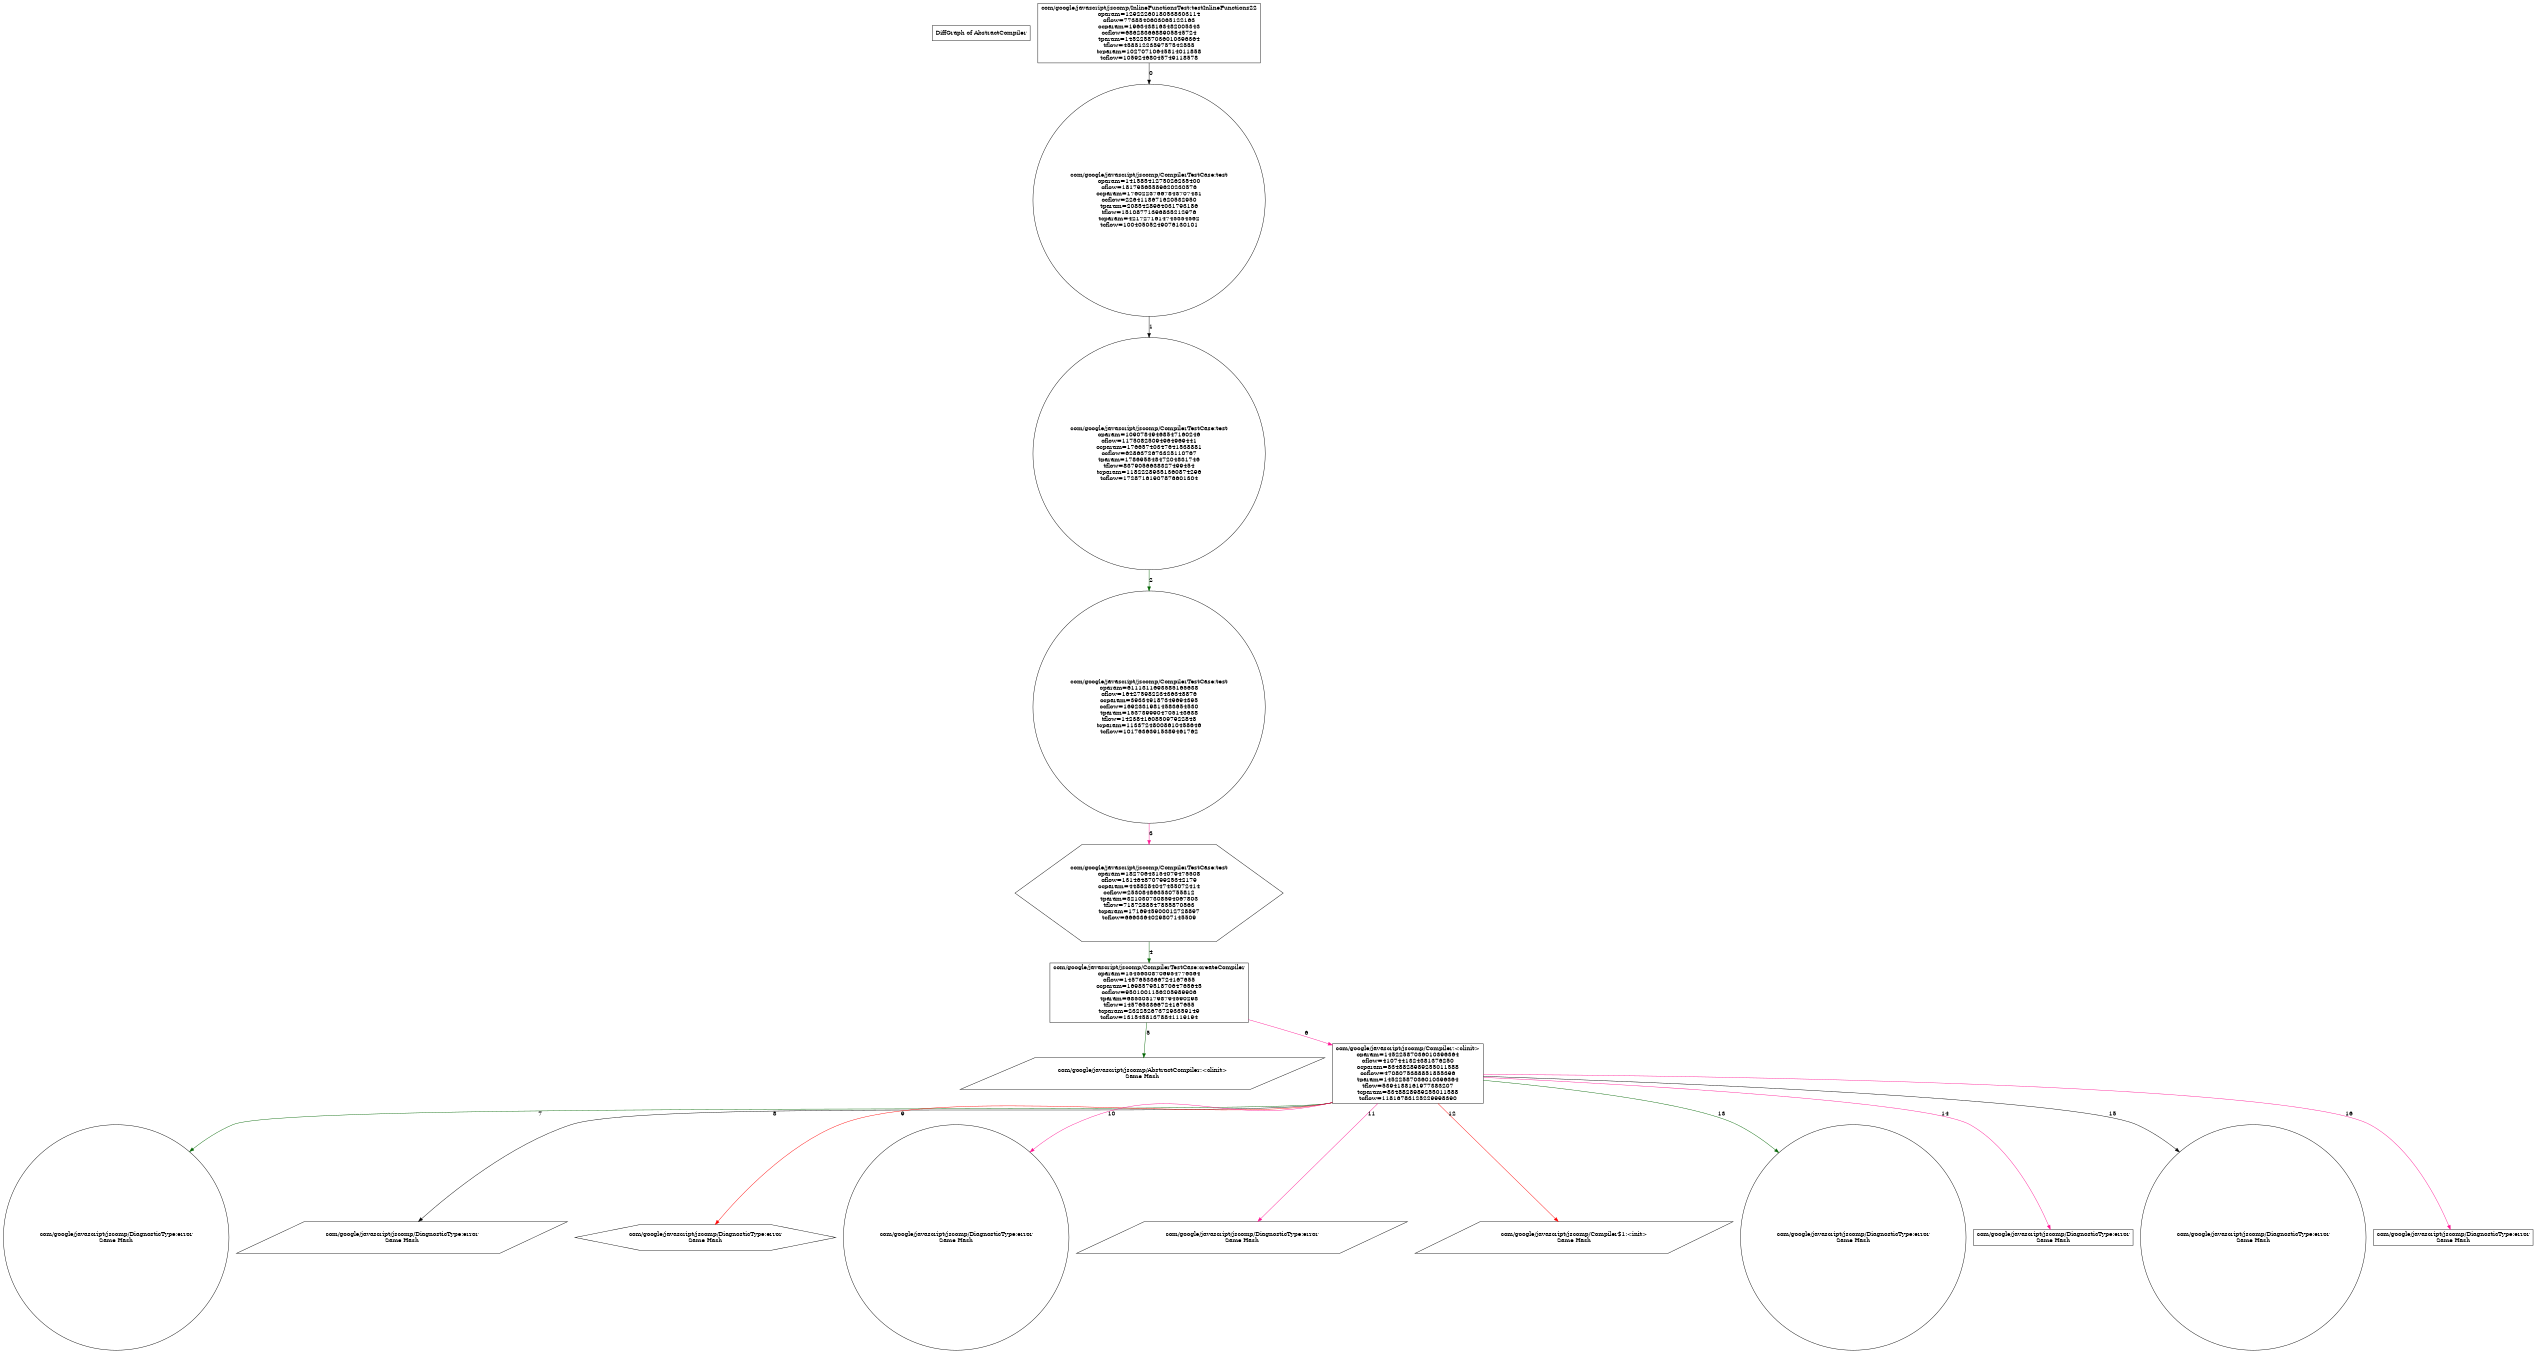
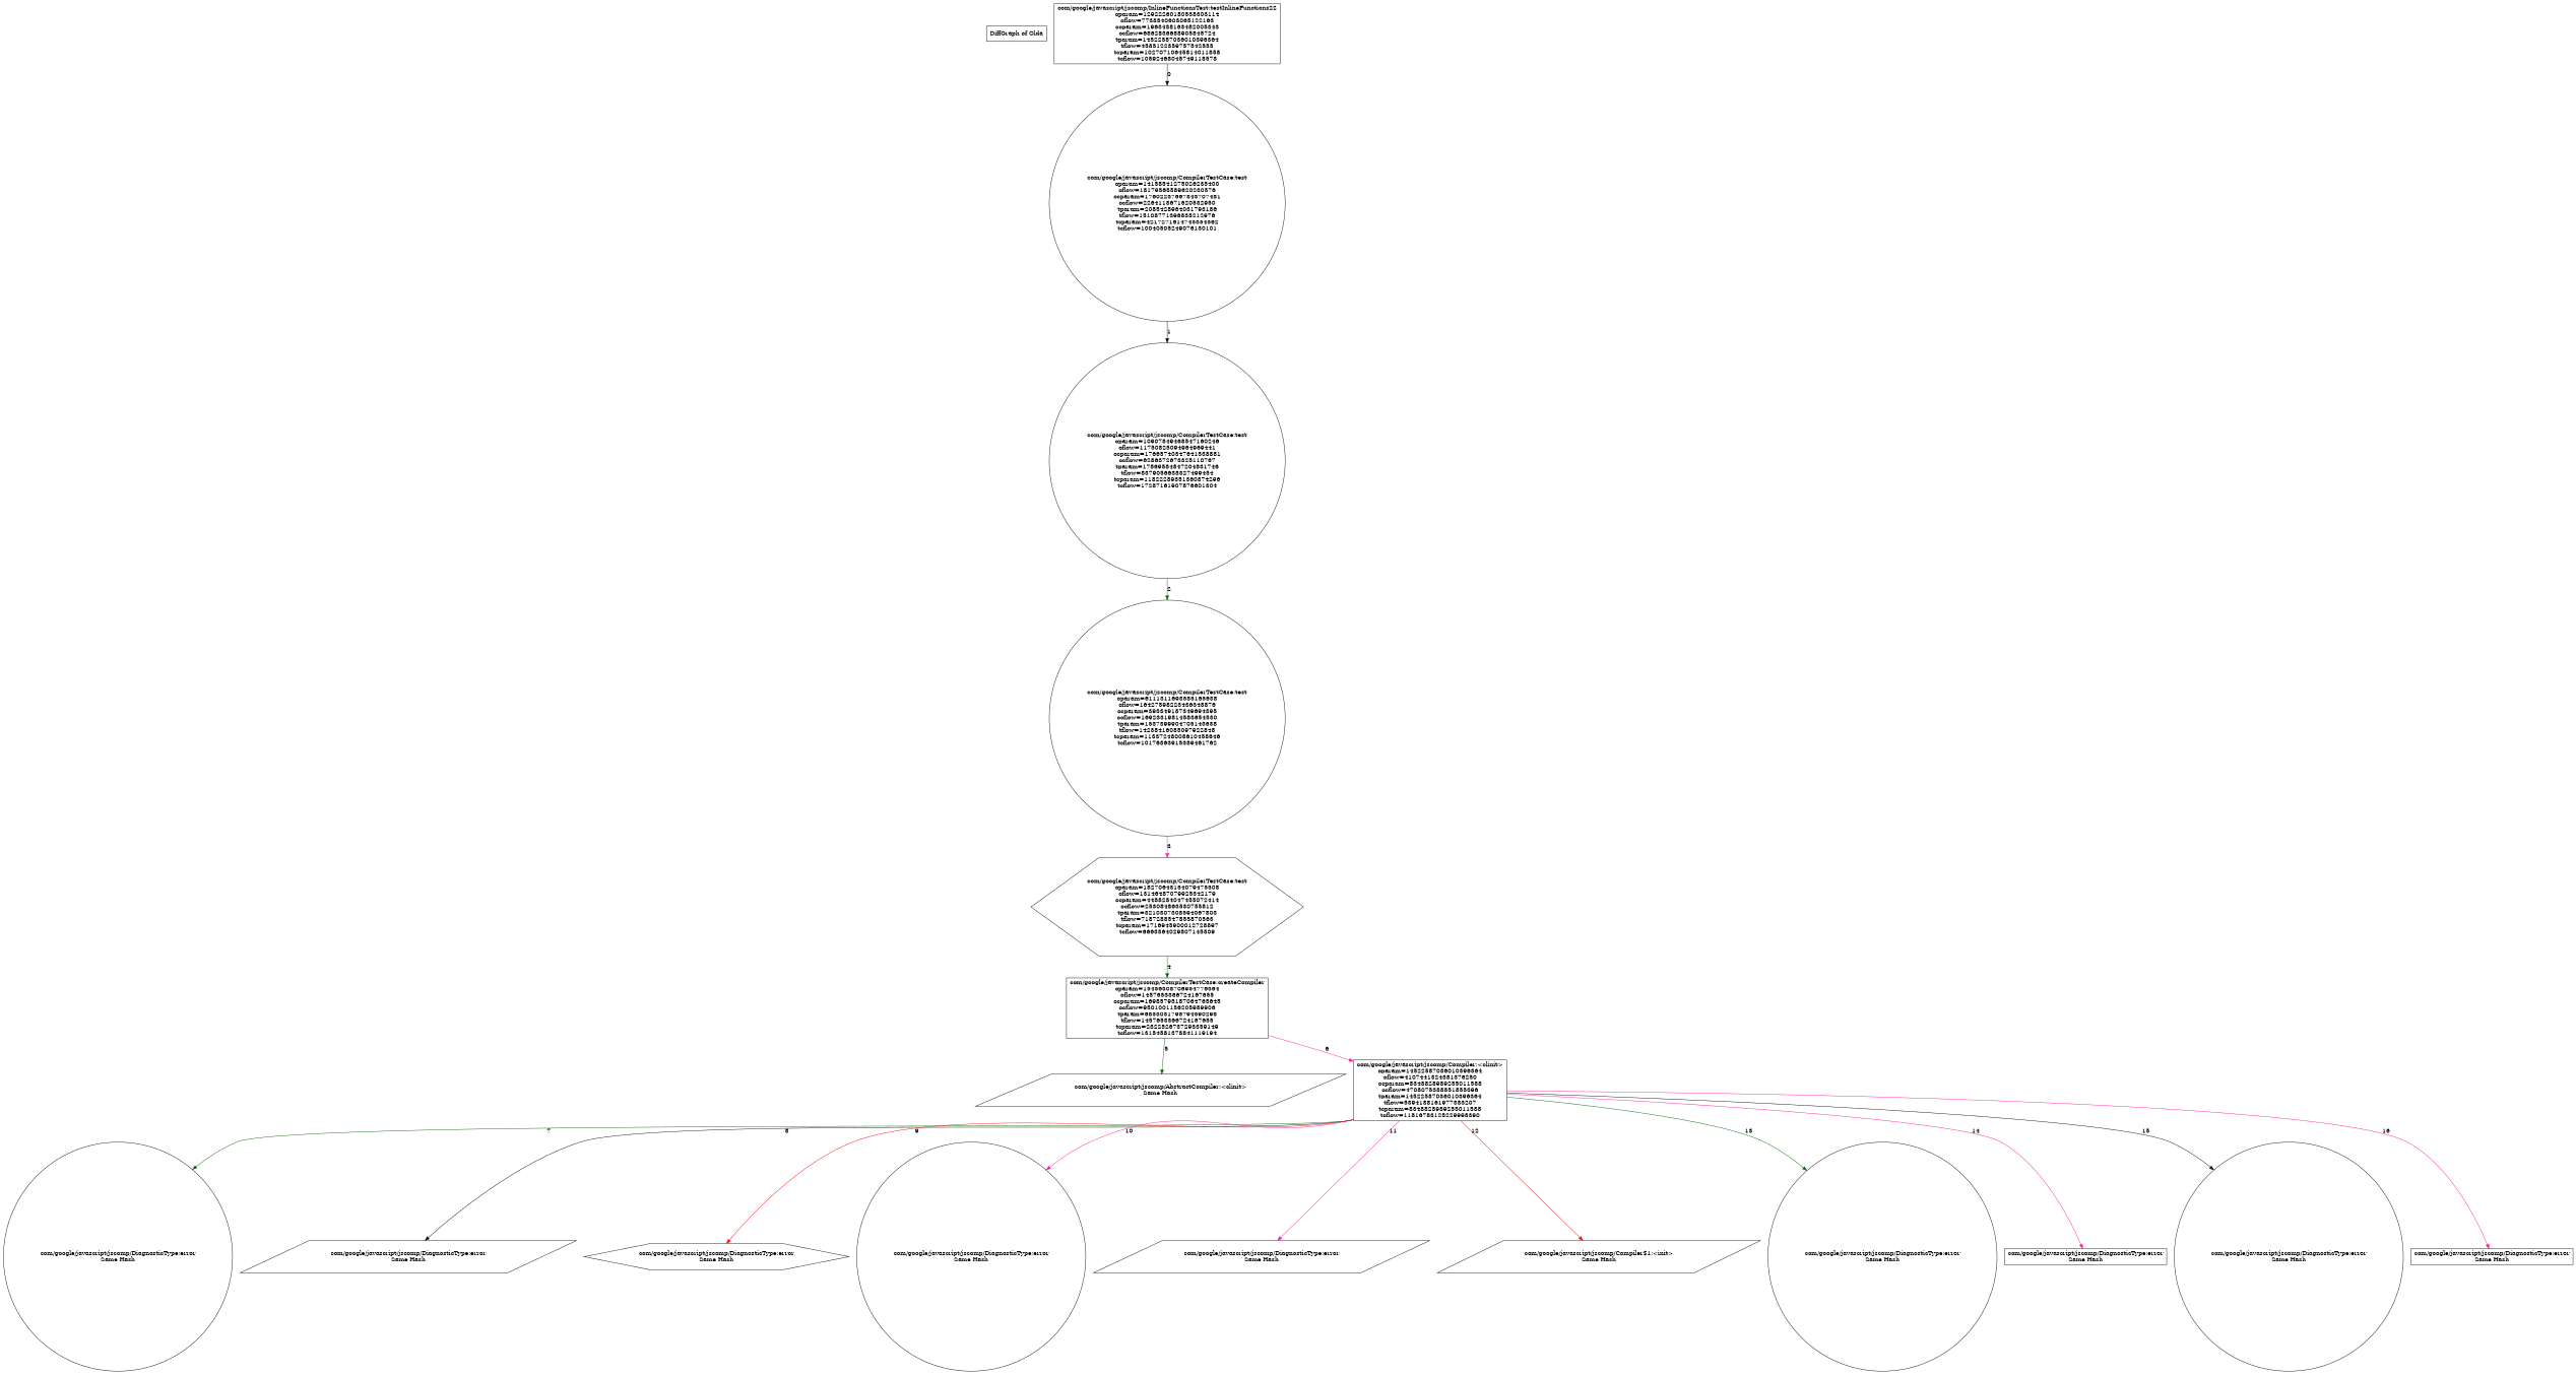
  digraph {
    node [shape=circle]
    edge [color=deeppink]
-   n1 [label="DiffGraph of AbstractCompiler" shape=box]
+   n1 [label="DiffGraph of Olda" shape=box]
    n2 [label="com/google/javascript/jscomp/InlineFunctionsTest:testInlineFunctions22\noparam=12922260180538303114\noflow=7738540603065122163\nocparam=1963438163482005343\nocflow=6862836688905845724\ntparam=14522587036010396364\ntflow=4585122359757542555\ntcparam=10270710645814011858\ntcflow=10592468045749118578" shape=box]
    n3 [label="com/google/javascript/jscomp/CompilerTestCase:test\noparam=14158541275026235400\noflow=18179565589620230576\nocparam=17602237667843707481\nocflow=2264118671620532950\ntparam=2085428964031793186\ntflow=15108771396835212976\ntcparam=4217271614745354562\ntcflow=10040505249076130101"]
    n4 [label="com/google/javascript/jscomp/CompilerTestCase:test\noparam=10907849468547160246\noflow=11750825094964969441\nocparam=17665740347641538881\nocflow=6286372673325110767\ntparam=17869584847204831746\ntflow=8379056638327499454\ntcparam=11822289351360874296\ntcflow=17287161907876601304"]
    n5 [label="com/google/javascript/jscomp/CompilerTestCase:test\noparam=6111311693585165638\noflow=16427598223436348876\nocparam=393349187349694395\nocflow=16923319814583654530\ntparam=1537399904705143638\ntflow=14238416085097922848\ntcparam=11337248008610458646\ntcflow=10176363915389461762"]
    n6 [label="com/google/javascript/jscomp/CompilerTestCase:test\noparam=18270643154079475508\noflow=13146487079925342179\nocparam=4488284047455072414\nocflow=253084863530755812\ntparam=3210307308594067803\ntflow=7187288547855870563\ntcparam=1716945900012728897\ntcflow=6663364029807145509" shape=hexagon]
    n7 [label="com/google/javascript/jscomp/CompilerTestCase:createCompiler\noparam=15456308706954776364\noflow=1457653366724167655\nocparam=16985795187064765645\nocflow=9501001156205989906\ntparam=6853031798794590298\ntflow=1457653366724167655\ntcparam=2322526737293359149\ntcflow=13154581378841119194" shape=box]
    n8 [label="com/google/javascript/jscomp/AbstractCompiler:<clinit>\nSame Hash" shape=parallelogram]
    n9 [label="com/google/javascript/jscomp/Compiler:<clinit>\noparam=14522587036010396364\noflow=4107441324381376250\nocparam=8348828989255011588\nocflow=4708075388851855396\ntparam=14522587036010396364\ntflow=5394188161977383207\ntcparam=8348828989255011588\ntcflow=11816783125229998390" shape=box]
    n10 [label="com/google/javascript/jscomp/DiagnosticType:error\nSame Hash"]
    n11 [label="com/google/javascript/jscomp/DiagnosticType:error\nSame Hash" shape=parallelogram]
    n12 [label="com/google/javascript/jscomp/DiagnosticType:error\nSame Hash" shape=hexagon]
    n13 [label="com/google/javascript/jscomp/DiagnosticType:error\nSame Hash"]
    n14 [label="com/google/javascript/jscomp/DiagnosticType:error\nSame Hash" shape=parallelogram]
    n15 [label="com/google/javascript/jscomp/Compiler$1:<init>\nSame Hash" shape=parallelogram]
    n16 [label="com/google/javascript/jscomp/DiagnosticType:error\nSame Hash"]
    n17 [label="com/google/javascript/jscomp/DiagnosticType:error\nSame Hash" shape=box]
    n18 [label="com/google/javascript/jscomp/DiagnosticType:error\nSame Hash"]
    n19 [label="com/google/javascript/jscomp/DiagnosticType:error\nSame Hash" shape=box]
    n2 -> n3 [label=0 color=black]
    n3 -> n4 [label=1 color=black]
    n4 -> n5 [label=2 color=darkgreen]
    n5 -> n6 [label=3]
    n6 -> n7 [label=4 color=darkgreen]
    n7 -> n8 [label=5 color=darkgreen]
    n7 -> n9 [label=6]
    n9 -> n10 [label=7 color=darkgreen]
    n9 -> n11 [label=8 color=black]
    n9 -> n12 [label=9 color=red]
    n9 -> n13 [label=10]
    n9 -> n14 [label=11]
    n9 -> n15 [label=12 color=red]
    n9 -> n16 [label=13 color=darkgreen]
    n9 -> n17 [label=14]
    n9 -> n18 [label=15 color=black]
    n9 -> n19 [label=16]
  }
